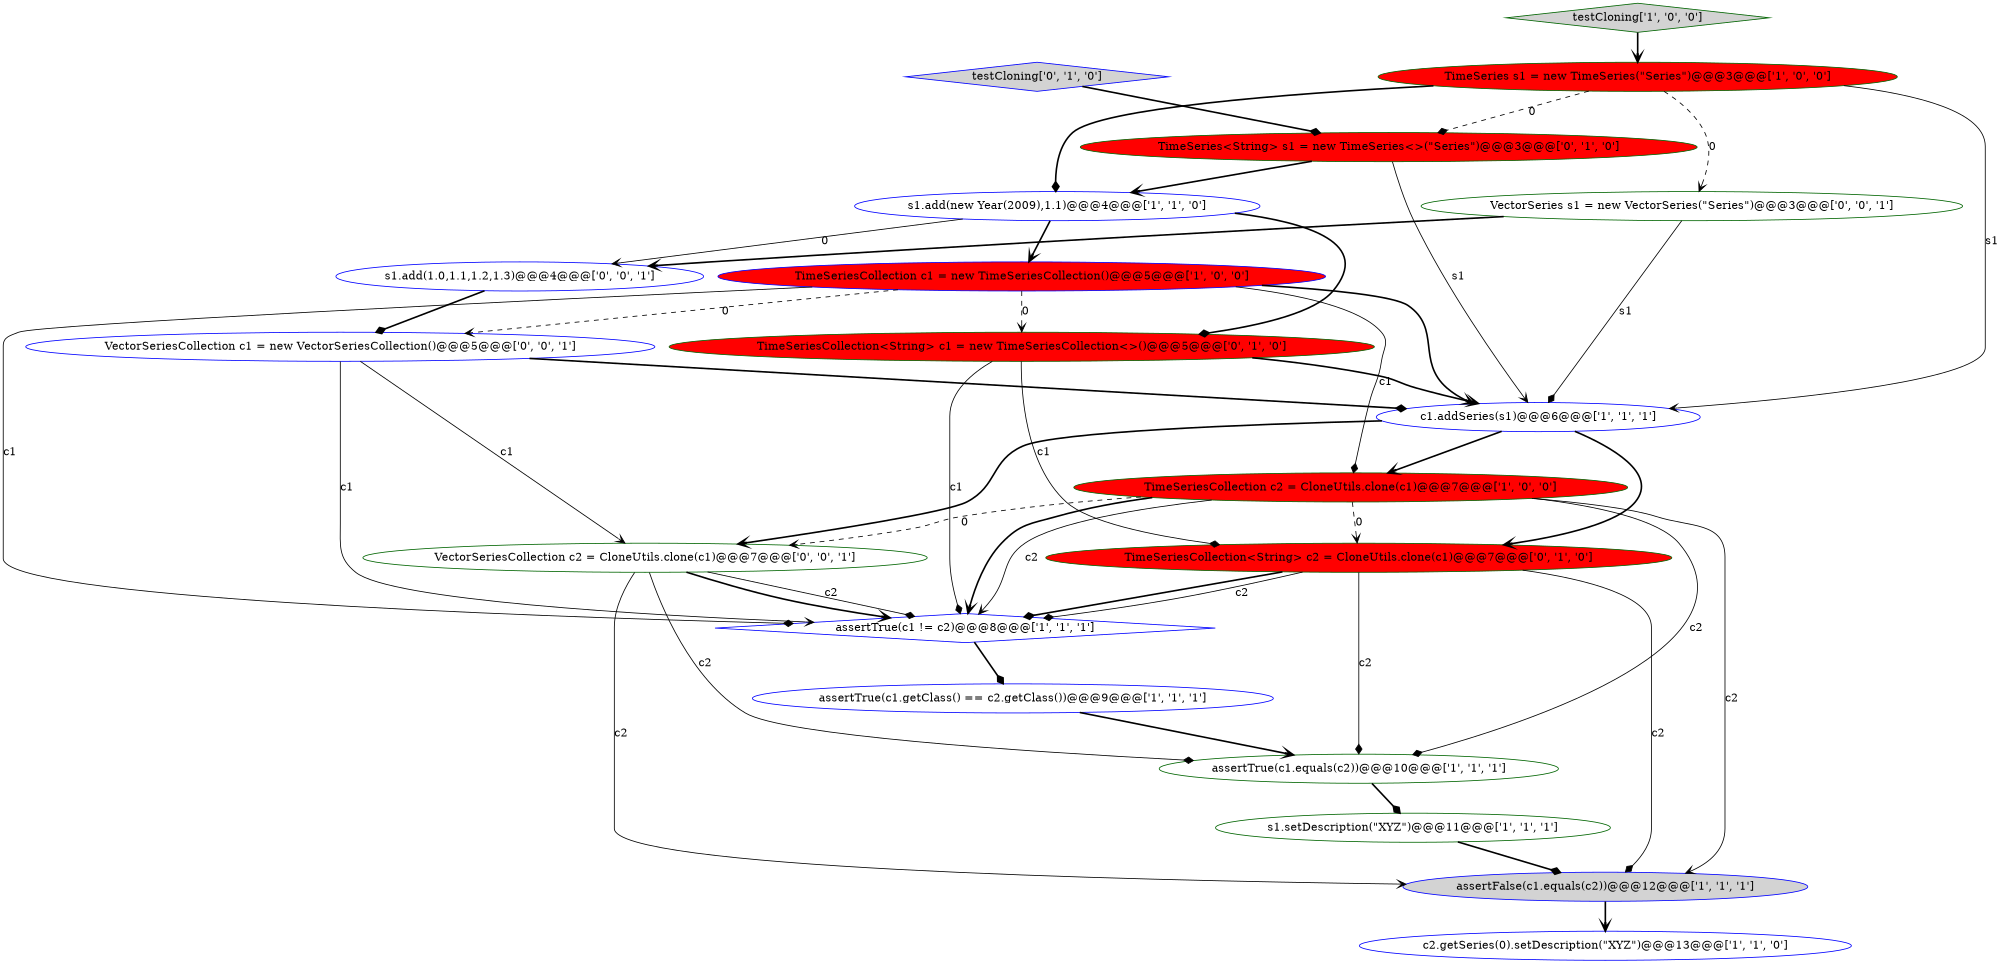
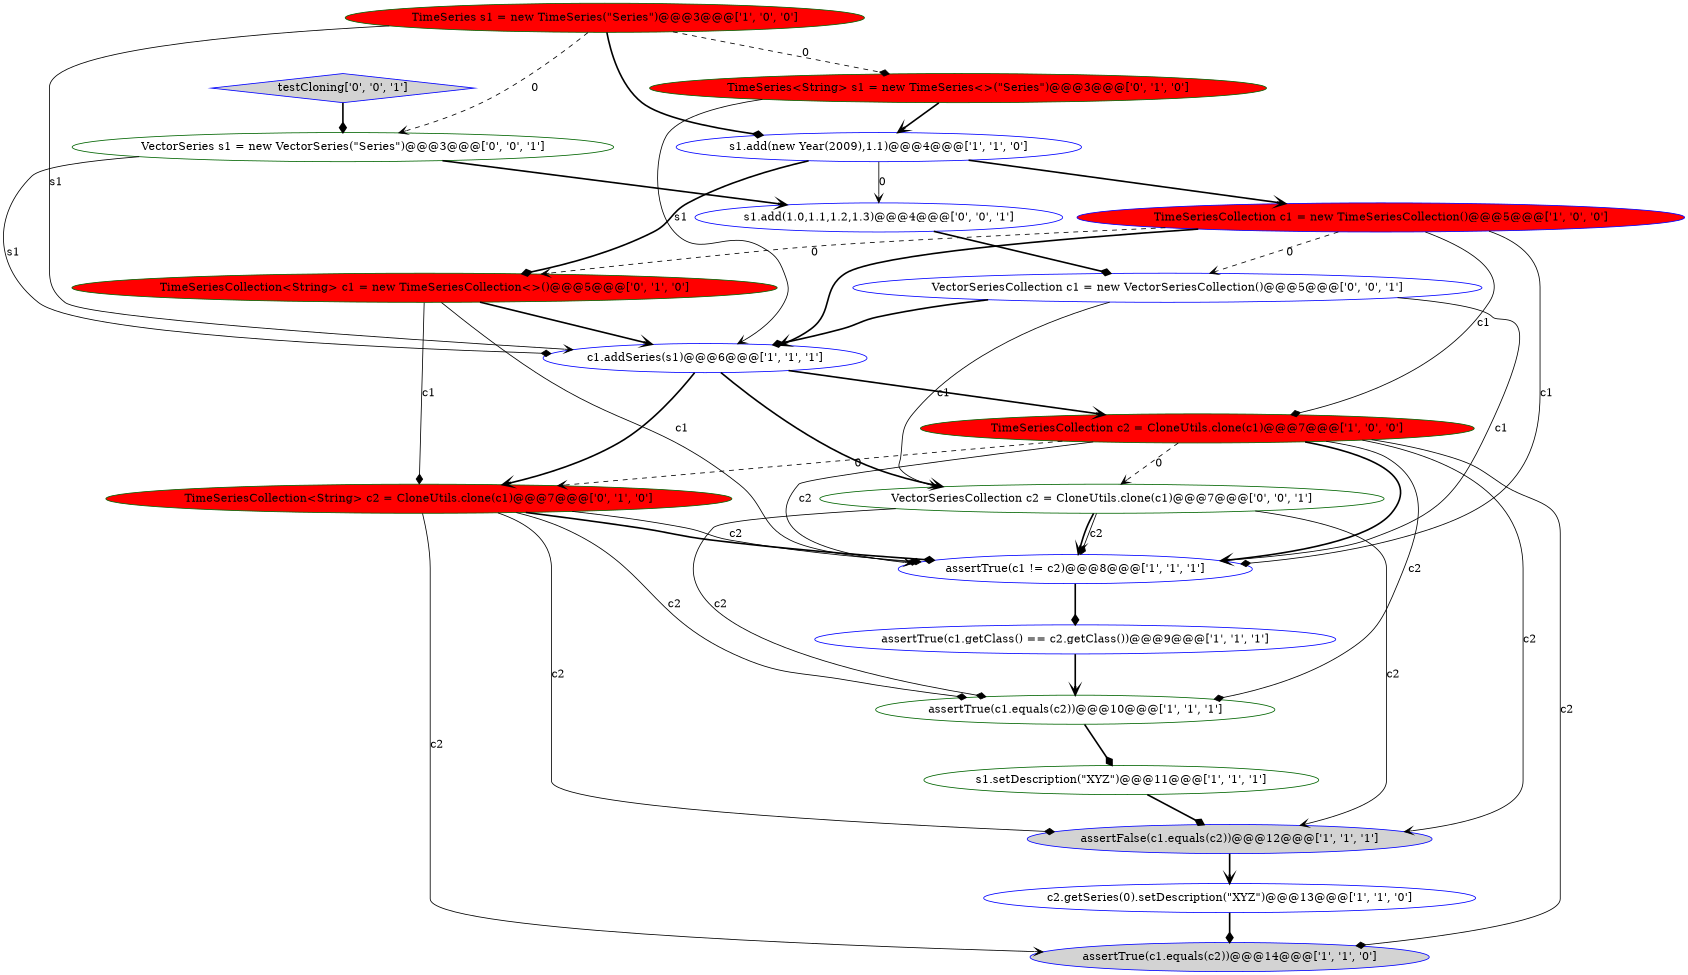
  digraph {
    node [color=blue fillcolor=white shape=ellipse style=filled]
    edge [arrowhead=vee style=bold]
    n1 [label="c1.addSeries(s1)@@@6@@@['1', '1', '1']"]
    n2 [color=darkgreen fillcolor=red label="TimeSeriesCollection c2 = CloneUtils.clone(c1)@@@7@@@['1', '0', '0']"]
    n3 [color=darkgreen fillcolor=red label="TimeSeriesCollection<String> c2 = CloneUtils.clone(c1)@@@7@@@['0', '1', '0']"]
    n4 [color=darkgreen label="VectorSeriesCollection c2 = CloneUtils.clone(c1)@@@7@@@['0', '0', '1']"]
-   n5 [label="assertTrue(c1 != c2)@@@8@@@['1', '1', '1']" shape=diamond]
+   n5 [label="assertTrue(c1 != c2)@@@8@@@['1', '1', '1']"]
    n6 [color=darkgreen label="assertTrue(c1.equals(c2))@@@10@@@['1', '1', '1']"]
+   n7 [fillcolor=lightgray label="assertTrue(c1.equals(c2))@@@14@@@['1', '1', '0']"]
    n8 [fillcolor=lightgray label="assertFalse(c1.equals(c2))@@@12@@@['1', '1', '1']"]
    n9 [color=darkgreen fillcolor=red label="TimeSeries s1 = new TimeSeries(\"Series\")@@@3@@@['1', '0', '0']"]
    n10 [label="s1.add(new Year(2009),1.1)@@@4@@@['1', '1', '0']"]
    n11 [color=darkgreen fillcolor=red label="TimeSeries<String> s1 = new TimeSeries<>(\"Series\")@@@3@@@['0', '1', '0']"]
    n12 [color=darkgreen label="VectorSeries s1 = new VectorSeries(\"Series\")@@@3@@@['0', '0', '1']"]
    n13 [color=darkgreen fillcolor=red label="TimeSeriesCollection<String> c1 = new TimeSeriesCollection<>()@@@5@@@['0', '1', '0']"]
    n14 [label="s1.add(1.0,1.1,1.2,1.3)@@@4@@@['0', '0', '1']"]
    n15 [fillcolor=red label="TimeSeriesCollection c1 = new TimeSeriesCollection()@@@5@@@['1', '0', '0']"]
    n16 [label="assertTrue(c1.getClass() == c2.getClass())@@@9@@@['1', '1', '1']"]
    n17 [color=darkgreen label="s1.setDescription(\"XYZ\")@@@11@@@['1', '1', '1']"]
    n18 [label="c2.getSeries(0).setDescription(\"XYZ\")@@@13@@@['1', '1', '0']"]
    n19 [label="VectorSeriesCollection c1 = new VectorSeriesCollection()@@@5@@@['0', '0', '1']"]
-   n20 [color=darkgreen fillcolor=lightgray label="testCloning['1', '0', '0']" shape=diamond]
-   n22 [fillcolor=lightgray label="testCloning['0', '1', '0']" shape=diamond]
+   n21 [fillcolor=lightgray label="testCloning['0', '0', '1']" shape=diamond]
    n1 -> n2
    n1 -> n3
    n1 -> n4
    n2 -> n3 [label=0 style=dashed]
    n2 -> n4 [label=0 style=dashed]
    n2 -> n5 [label=c2 style=solid]
    n2 -> n5
    n2 -> n6 [arrowhead=diamond label=c2 style=solid]
+   n2 -> n7 [arrowhead=diamond label=c2 style=solid]
    n2 -> n8 [label=c2 style=solid]
    n3 -> n5 [arrowhead=diamond]
    n3 -> n5 [arrowhead=diamond label=c2 style=solid]
    n3 -> n6 [arrowhead=diamond label=c2 style=solid]
+   n3 -> n7 [label=c2 style=solid]
    n3 -> n8 [arrowhead=diamond label=c2 style=solid]
    n4 -> n5 [arrowhead=diamond label=c2 style=solid]
    n4 -> n5
    n4 -> n6 [arrowhead=diamond label=c2 style=solid]
    n4 -> n8 [label=c2 style=solid]
    n5 -> n16 [arrowhead=diamond]
    n6 -> n17 [arrowhead=diamond]
    n8 -> n18
    n9 -> n1 [label=s1 style=solid]
    n9 -> n10 [arrowhead=diamond]
    n9 -> n11 [arrowhead=diamond label=0 style=dashed]
    n9 -> n12 [label=0 style=dashed]
    n10 -> n13 [arrowhead=diamond]
    n10 -> n14 [label=0 style=solid]
    n10 -> n15
    n11 -> n1 [label=s1 style=solid]
    n11 -> n10
    n12 -> n1 [arrowhead=diamond label=s1 style=solid]
    n12 -> n14
    n13 -> n1
    n13 -> n3 [arrowhead=diamond label=c1 style=solid]
    n13 -> n5 [arrowhead=diamond label=c1 style=solid]
    n14 -> n19 [arrowhead=diamond]
    n15 -> n1
    n15 -> n2 [arrowhead=diamond label=c1 style=solid]
    n15 -> n5 [arrowhead=diamond label=c1 style=solid]
    n15 -> n13 [label=0 style=dashed]
    n15 -> n19 [label=0 style=dashed]
    n16 -> n6
    n17 -> n8 [arrowhead=diamond]
+   n18 -> n7 [arrowhead=diamond]
    n19 -> n1 [arrowhead=diamond]
    n19 -> n4 [label=c1 style=solid]
    n19 -> n5 [label=c1 style=solid]
-   n20 -> n9
-   n22 -> n11 [arrowhead=diamond]
+   n21 -> n12 [arrowhead=diamond]
  }
